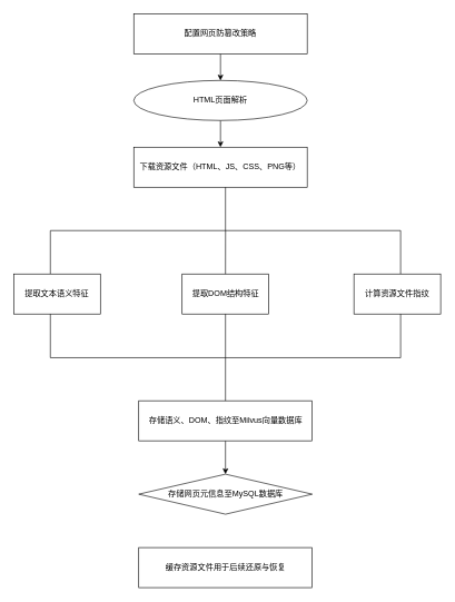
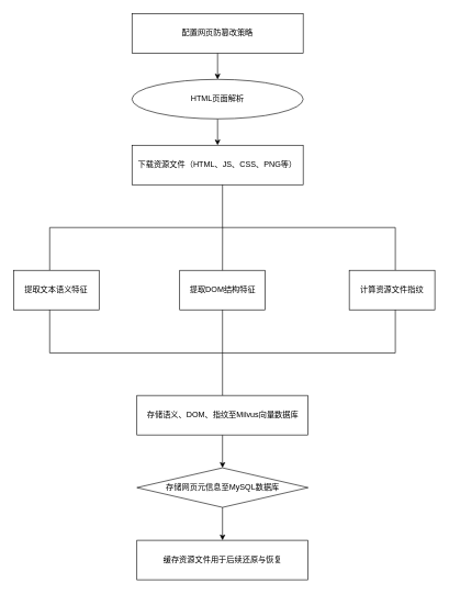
  <mxCell id="0" />
  <mxCell id="1" parent="0" />
  <mxCell id="2" style="edgeStyle=orthogonalEdgeStyle;rounded=0;orthogonalLoop=1;jettySize=auto;html=1;exitX=0.5;exitY=1;exitDx=0;exitDy=0;entryX=0.5;entryY=0;entryDx=0;entryDy=0;" edge="1" parent="1" source="3" target="5"><mxGeometry relative="1" as="geometry" /></mxCell>
  <mxCell id="3" value="配置网页防篡改策略" style="rounded=0;whiteSpace=wrap;html=1;" vertex="1" parent="1"><mxGeometry x="200" y="20" width="260" height="60" as="geometry" /></mxCell>
  <mxCell id="4" style="edgeStyle=orthogonalEdgeStyle;rounded=0;orthogonalLoop=1;jettySize=auto;html=1;exitX=0.5;exitY=1;exitDx=0;exitDy=0;" edge="1" parent="1" source="5" target="6"><mxGeometry relative="1" as="geometry" /></mxCell>
  <mxCell id="5" value="HTML页面解析" style="ellipse;whiteSpace=wrap;html=1;" vertex="1" parent="1"><mxGeometry x="200" y="120" width="260" height="60" as="geometry" /></mxCell>
  <mxCell id="6" value="下载资源文件（HTML、JS、CSS、PNG等）" style="rounded=0;whiteSpace=wrap;html=1;" vertex="1" parent="1"><mxGeometry x="200" y="220" width="260" height="60" as="geometry" /></mxCell>
  <mxCell id="7" value="" style="strokeWidth=1;html=1;shape=mxgraph.flowchart.annotation_2;align=left;labelPosition=right;pointerEvents=1;direction=south;strokeColor=default;points=[[0,0.5,0,0,0],[0.5,0,0,0,0],[0.5,1,0,0,0],[1,0,0,0,0],[1,0.5,0,0,0],[1,1,0,0,0]];" vertex="1" parent="1"><mxGeometry x="75" y="280" width="525" height="130" as="geometry" /></mxCell>
  <mxCell id="8" value="提取DOM结构特征" style="rounded=0;whiteSpace=wrap;html=1;" vertex="1" parent="1"><mxGeometry x="272.5" y="410" width="130" height="60" as="geometry" /></mxCell>
  <mxCell id="9" value="提取文本语义特征" style="rounded=0;whiteSpace=wrap;html=1;" vertex="1" parent="1"><mxGeometry x="20" y="410" width="130" height="60" as="geometry" /></mxCell>
  <mxCell id="10" value="计算资源文件指纹" style="rounded=0;whiteSpace=wrap;html=1;" vertex="1" parent="1"><mxGeometry x="530" y="410" width="130" height="60" as="geometry" /></mxCell>
  <mxCell id="11" value="" style="endArrow=none;html=1;rounded=0;entryX=0.522;entryY=0.496;entryDx=0;entryDy=0;entryPerimeter=0;exitX=1;exitY=0.5;exitDx=0;exitDy=0;exitPerimeter=0;" edge="1" parent="1" source="7"><mxGeometry width="50" height="50" relative="1" as="geometry"><mxPoint x="338" y="407" as="sourcePoint" /><mxPoint x="337.6" y="344.86" as="targetPoint" /><Array as="points" /></mxGeometry></mxCell>
  <mxCell id="12" value="" style="strokeWidth=1;html=1;shape=mxgraph.flowchart.annotation_2;align=left;labelPosition=right;pointerEvents=1;direction=north;strokeColor=default;points=[[0,0.5,0,0,0],[0.5,0,0,0,0],[0.5,0.5,0,0,0],[0.5,1,0,0,0],[1,0,0,0,0],[1,0.5,0,0,0],[1,1,0,0,0]];" vertex="1" parent="1"><mxGeometry x="75" y="470" width="525" height="131" as="geometry" /></mxCell>
  <mxCell id="13" style="edgeStyle=orthogonalEdgeStyle;rounded=0;orthogonalLoop=1;jettySize=auto;html=1;exitX=0.5;exitY=1;exitDx=0;exitDy=0;" edge="1" parent="1" source="14" target="16"><mxGeometry relative="1" as="geometry" /></mxCell>
  <mxCell id="14" value="存储语义、DOM、指纹至Milvus向量数据库" style="rounded=0;whiteSpace=wrap;html=1;" vertex="1" parent="1"><mxGeometry x="207.5" y="600" width="260" height="60" as="geometry" /></mxCell>
+ <mxCell id="15" value="" style="edgeStyle=orthogonalEdgeStyle;rounded=0;orthogonalLoop=1;jettySize=auto;html=1;" edge="1" parent="1" source="16" target="17"><mxGeometry relative="1" as="geometry" /></mxCell>
  <mxCell id="16" value="存储网页元信息至MySQL数据库" style="rhombus;whiteSpace=wrap;html=1;" vertex="1" parent="1"><mxGeometry x="207.5" y="710" width="260" height="60" as="geometry" /></mxCell>
  <mxCell id="17" value="缓存资源文件用于后续还原与恢复" style="rounded=0;whiteSpace=wrap;html=1;" vertex="1" parent="1"><mxGeometry x="207.5" y="820" width="260" height="60" as="geometry" /></mxCell>
  <mxCell id="18" value="" style="endArrow=none;html=1;rounded=0;entryX=1;entryY=0.5;entryDx=0;entryDy=0;entryPerimeter=0;exitX=0.5;exitY=0.5;exitDx=0;exitDy=0;exitPerimeter=0;" edge="1" parent="1" source="12" target="12"><mxGeometry width="50" height="50" relative="1" as="geometry"><mxPoint x="250" y="590" as="sourcePoint" /><mxPoint x="300" y="540" as="targetPoint" /></mxGeometry></mxCell>
